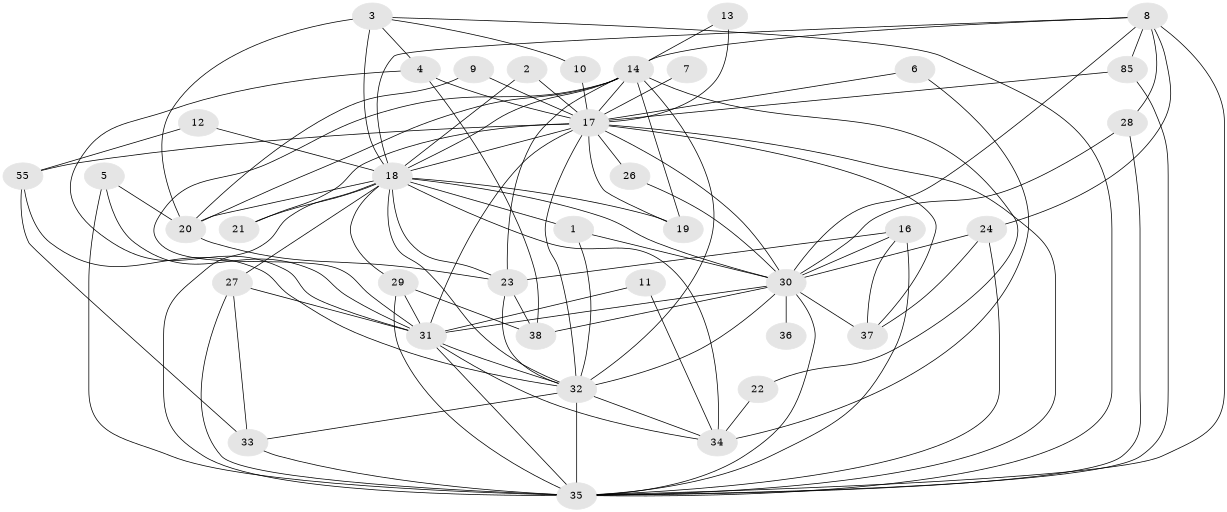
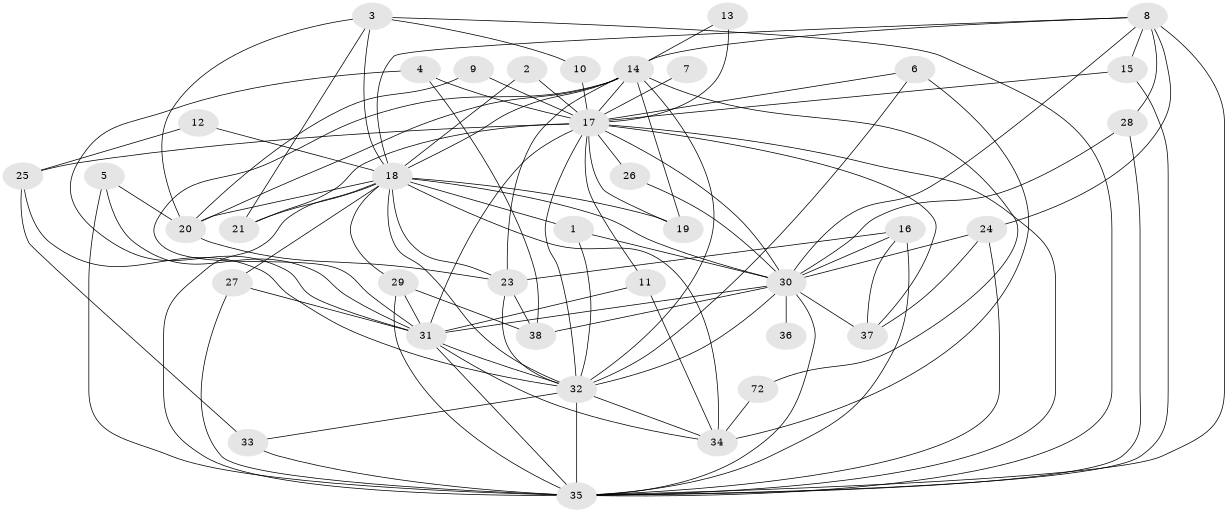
  graph {
    node [color=gray90 style=filled]
    edge [weight=1.0]
    1
    30
    32
    35
    31
    38
    37
    36
    34
    33
    2
    17
    18
-   25 [label=55]
+   25
    19
    21
    26
    20
    23
    27
    29
    3
    4
    10
    5
    6
    7
    8
    14
-   15 [label=85]
+   15
    24
    28
-   22
+   22 [label=72]
    9
    11
    12
    13
    16
    1 -- 30
    1 -- 32
    30 -- 32 [weight=2.0]
    30 -- 35 [weight=4.0]
    30 -- 31 [weight=4.0]
    30 -- 38
    30 -- 37
    30 -- 36
    32 -- 35 [weight=3.0]
    32 -- 34
    32 -- 33
    31 -- 32 [weight=3.0]
    31 -- 35 [weight=7.0]
    31 -- 34
    33 -- 35
    2 -- 17
    2 -- 18
    17 -- 30
    17 -- 32 [weight=2.0]
    17 -- 35 [weight=4.0]
    17 -- 31 [weight=2.0]
    17 -- 37
-   17 -- 18
+   17 -- 11
    17 -- 25 [weight=2.0]
    17 -- 19 [weight=2.0]
    17 -- 21
    17 -- 26
    18 -- 1 [weight=2.0]
    18 -- 30
    18 -- 32
    18 -- 35 [weight=4.0]
    18 -- 34 [weight=2.0]
    18 -- 19
    18 -- 21
    18 -- 20
    18 -- 23
    18 -- 27
    18 -- 29
    25 -- 32
    25 -- 33
    26 -- 30
    20 -- 23
    23 -- 32
    23 -- 38
    27 -- 35
    27 -- 31
-   27 -- 33
    29 -- 35
    29 -- 31
    29 -- 38
    3 -- 35 [weight=2.0]
    3 -- 18
    3 -- 20 [weight=2.0]
-   3 -- 4
+   3 -- 21
    3 -- 10
    4 -- 31
    4 -- 38
    4 -- 17 [weight=3.0]
    10 -- 17
    5 -- 35
    5 -- 31
    5 -- 20
+   6 -- 32
    6 -- 34
    6 -- 17
    7 -- 17 [weight=2.0]
    8 -- 30
    8 -- 35
    8 -- 18
    8 -- 14
    8 -- 15
    8 -- 24
    8 -- 28 [weight=2.0]
    14 -- 32 [weight=2.0]
    14 -- 31 [weight=2.0]
    14 -- 17
    14 -- 18 [weight=2.0]
    14 -- 19
    14 -- 20
    14 -- 23
    14 -- 22
    15 -- 35
    15 -- 17
    24 -- 30
    24 -- 35
    24 -- 37
    28 -- 30
    28 -- 35
    22 -- 34
    9 -- 17
    9 -- 20
    11 -- 31
    11 -- 34
    12 -- 18 [weight=2.0]
    12 -- 25
    13 -- 17 [weight=2.0]
    13 -- 14
    16 -- 30
    16 -- 35
    16 -- 37
    16 -- 23
  }
